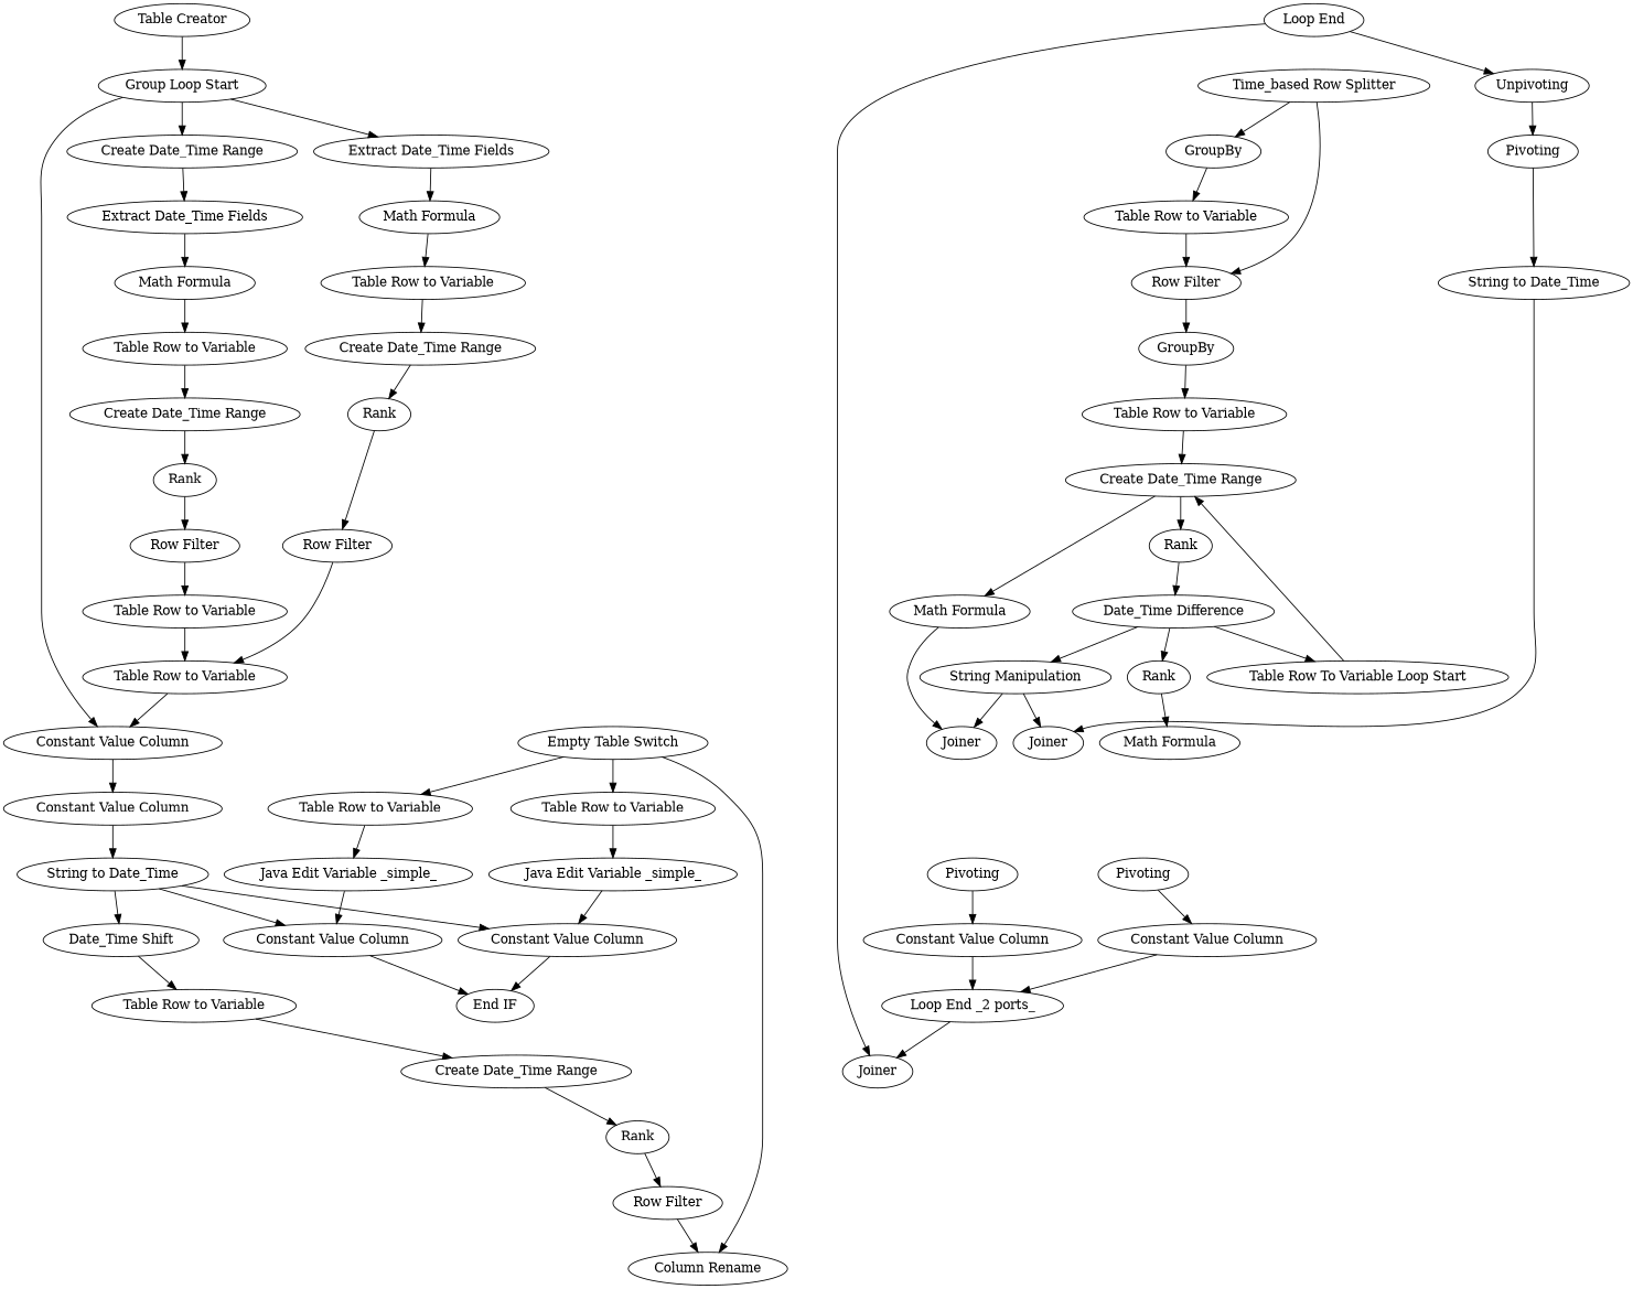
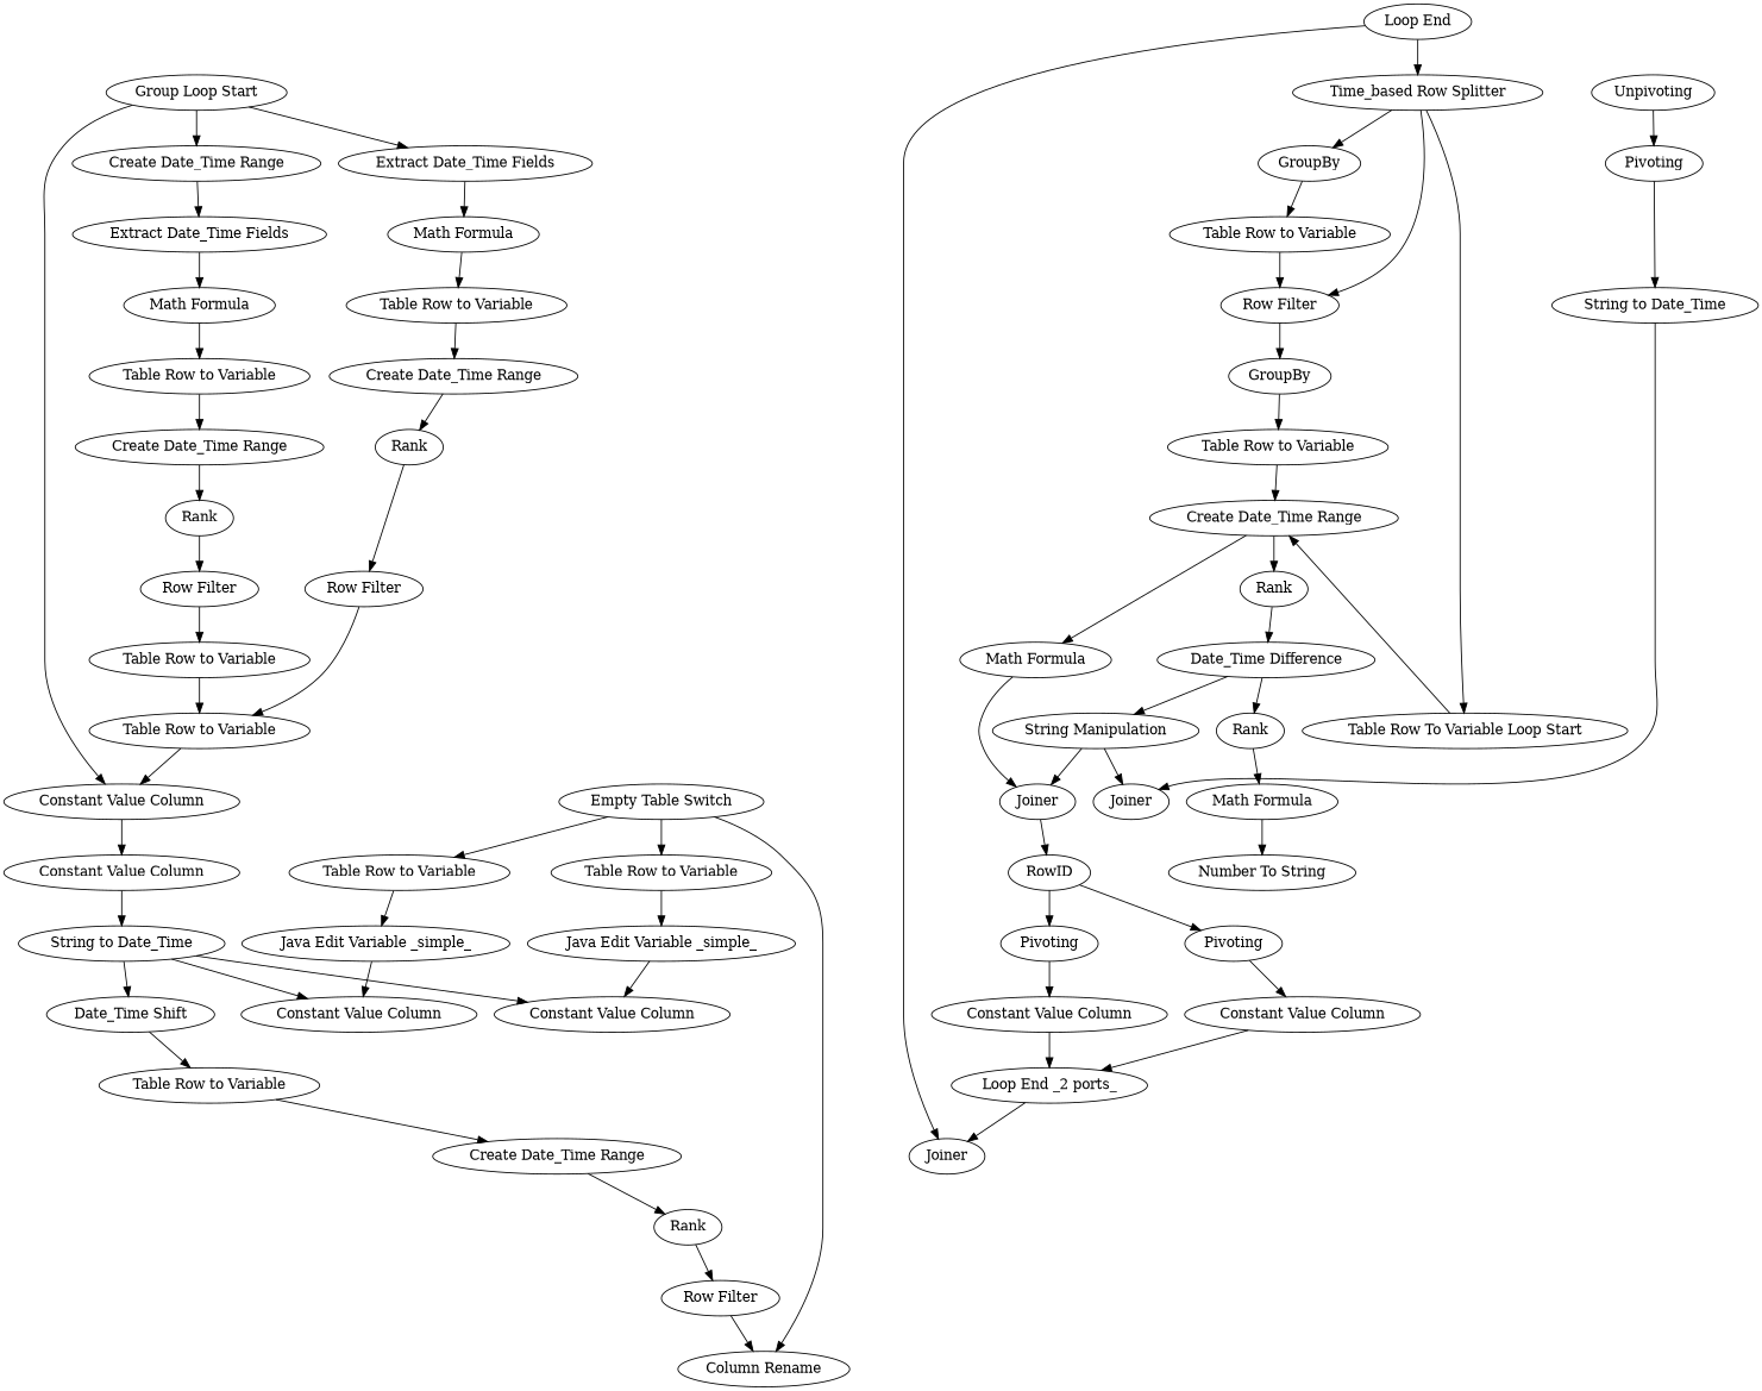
  digraph {
    rankdir=TB
-   n1 [label="Table Creator"]
    n2 [label="Group Loop Start"]
    n3 [label="Create Date_Time Range"]
    n4 [label="Extract Date_Time Fields"]
    n5 [label="Constant Value Column"]
    n6 [label=Joiner]
    n7 [label=GroupBy]
    n8 [label="Table Row to Variable"]
    n9 [label="Row Filter"]
    n10 [label="Time_based Row Splitter"]
    n11 [label="Table Row To Variable Loop Start"]
    n12 [label="Create Date_Time Range"]
    n13 [label=GroupBy]
    n14 [label="Extract Date_Time Fields"]
    n15 [label="Math Formula"]
    n16 [label="Math Formula"]
    n17 [label="Constant Value Column"]
    n18 [label="Table Row to Variable"]
    n19 [label="Table Row to Variable"]
    n20 [label="Row Filter"]
    n21 [label=Rank]
    n22 [label="Create Date_Time Range"]
    n23 [label="Loop End"]
    n24 [label="String to Date_Time"]
    n25 [label="Row Filter"]
    n26 [label="Table Row to Variable"]
    n27 [label=Rank]
    n28 [label="Table Row to Variable"]
    n29 [label="Create Date_Time Range"]
    n30 [label="Date_Time Shift"]
    n31 [label="Constant Value Column"]
    n32 [label="Constant Value Column"]
    n33 [label="Table Row to Variable"]
-   n34 [label="End IF"]
    n35 [label=Rank]
    n36 [label="Row Filter"]
    n37 [label="Column Rename"]
    n38 [label="Create Date_Time Range"]
    n39 [label="Empty Table Switch"]
    n40 [label="Table Row to Variable"]
    n41 [label="Table Row to Variable"]
    n42 [label="Java Edit Variable _simple_"]
    n43 [label="Java Edit Variable _simple_"]
    n44 [label=Rank]
    n45 [label="Math Formula"]
    n46 [label="Date_Time Difference"]
    n47 [label=Joiner]
    n48 [label="Table Row to Variable"]
    n49 [label=Rank]
    n50 [label="String Manipulation"]
    n51 [label="Math Formula"]
+   n52 [label="Number To String"]
    n53 [label=Joiner]
+   n54 [label=RowID]
    n55 [label=Pivoting]
    n56 [label=Pivoting]
    n57 [label="Constant Value Column"]
    n58 [label="Constant Value Column"]
    n59 [label="Loop End _2 ports_"]
    n60 [label=Unpivoting]
    n61 [label=Pivoting]
    n62 [label="String to Date_Time"]
-   n1 -> n2
    n2 -> n3
    n2 -> n4
    n2 -> n5
    n3 -> n14
    n4 -> n16
    n5 -> n17
    n7 -> n8
    n8 -> n9
    n9 -> n13
    n10 -> n7
    n10 -> n9
-   n46 -> n11
+   n10 -> n11
    n11 -> n12
    n12 -> n44
    n12 -> n45
    n13 -> n48
    n14 -> n15
    n15 -> n28
    n16 -> n18
    n17 -> n24
    n18 -> n22
    n19 -> n5
    n20 -> n19
    n21 -> n20
    n22 -> n21
    n23 -> n6
-   n23 -> n60
+   n23 -> n10
    n24 -> n30
    n24 -> n31
    n24 -> n32
    n25 -> n26
    n26 -> n19
    n27 -> n25
    n28 -> n29
    n29 -> n27
    n30 -> n33
-   n31 -> n34
-   n32 -> n34
    n33 -> n38
    n35 -> n36
    n36 -> n37
    n38 -> n35
    n39 -> n37
    n39 -> n40
    n39 -> n41
    n40 -> n42
    n41 -> n43
    n42 -> n31
    n43 -> n32
    n44 -> n46
    n45 -> n47
    n46 -> n49
    n46 -> n50
+   n47 -> n54
    n48 -> n12
    n49 -> n51
    n50 -> n47
    n50 -> n53
+   n51 -> n52
+   n54 -> n55
+   n54 -> n56
    n55 -> n57
    n56 -> n58
    n57 -> n59
    n58 -> n59
    n59 -> n6
    n60 -> n61
    n61 -> n62
    n62 -> n53
  }
